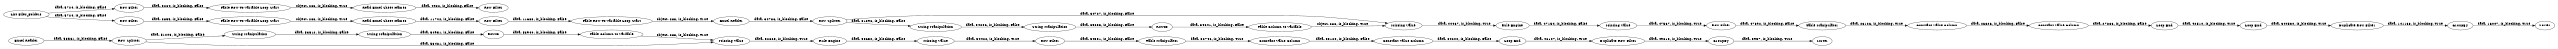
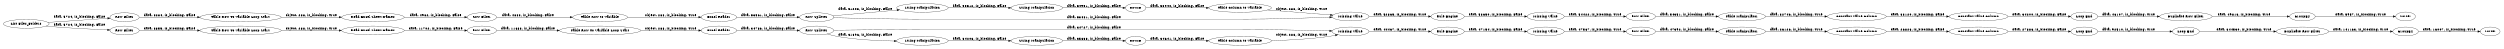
  digraph {
    rankdir=LR
+   n1 [label="Table Row to Variable"]
    n2 [label="Excel Reader"]
    n3 [label="Missing Value"]
    n4 [label="Row Filter"]
    n5 [label="Constant Value Column"]
    n6 [label="Constant Value Column"]
    n7 [label="Read Excel Sheet Names"]
    n8 [label="Row Filter"]
    n9 [label="Missing Value"]
    n10 [label="Rule Engine"]
    n11 [label="Table Manipulator"]
    n12 [label="Constant Value Column"]
    n13 [label="Constant Value Column"]
    n14 [label=Sorter]
    n15 [label="Row Splitter"]
    n16 [label="Row Filter"]
    n17 [label="Table Row To Variable Loop Start"]
    n18 [label="Loop End"]
    n19 [label=RowID]
    n20 [label="Table Column to Variable"]
    n21 [label="Duplicate Row Filter"]
    n22 [label=GroupBy]
    n23 [label=Sorter]
    n24 [label="Row Filter"]
    n25 [label="Table Row To Variable Loop Start"]
    n26 [label="String Manipulation"]
    n27 [label=RowID]
    n28 [label="Excel Reader"]
    n29 [label="Row Splitter"]
    n30 [label="String Manipulation"]
    n31 [label="Missing Value"]
    n32 [label="String Manipulation"]
    n33 [label="Table Row To Variable Loop Start"]
    n34 [label="Read Excel Sheet Names"]
    n35 [label="String Manipulation"]
    n36 [label="Loop End"]
    n37 [label="Duplicate Row Filter"]
    n38 [label=GroupBy]
    n39 [label="Row Filter"]
    n40 [label="Table Column to Variable"]
    n41 [label="Missing Value"]
    n42 [label="Loop End"]
    n43 [label="Row Filter"]
    n44 [label="List Files_Folders"]
    n45 [label="Rule Engine"]
    n46 [label="Table Manipulator"]
+   n1 -> n2 [label="object: 288; is_blocking: True"]
    n2 -> n15 [label="data: 53561; is_blocking: False"]
    n3 -> n4 [label="data: 54422; is_blocking: True"]
    n4 -> n11 [label="data: 54351; is_blocking: False"]
    n5 -> n6 [label="data: 33120; is_blocking: False"]
    n6 -> n42 [label="data: 34200; is_blocking: False"]
    n7 -> n8 [label="data: 4982; is_blocking: False"]
+   n8 -> n1 [label="data: 4883; is_blocking: False"]
    n9 -> n10 [label="data: 44467; is_blocking: True"]
    n10 -> n31 [label="data: 47154; is_blocking: False"]
    n11 -> n5 [label="data: 32746; is_blocking: True"]
    n12 -> n13 [label="data: 26826; is_blocking: False"]
    n13 -> n18 [label="data: 27886; is_blocking: False"]
    n15 -> n30 [label="data: 51203; is_blocking: False"]
    n15 -> n41 [label="data: 53481; is_blocking: False"]
    n16 -> n17 [label="data: 3284; is_blocking: False"]
    n17 -> n7 [label="object: 288; is_blocking: True"]
    n18 -> n36 [label="data: 92510; is_blocking: True"]
    n19 -> n20 [label="data: 34641; is_blocking: False"]
    n20 -> n9 [label="object: 288; is_blocking: True"]
    n21 -> n22 [label="data: 49813; is_blocking: True"]
    n22 -> n23 [label="data: 5957; is_blocking: True"]
    n24 -> n25 [label="data: 11683; is_blocking: False"]
    n25 -> n28 [label="object: 288; is_blocking: True"]
    n26 -> n27 [label="data: 54951; is_blocking: False"]
    n27 -> n40 [label="data: 53940; is_blocking: False"]
    n28 -> n29 [label="data: 34786; is_blocking: False"]
    n29 -> n9 [label="data: 34727; is_blocking: False"]
    n29 -> n35 [label="data: 31896; is_blocking: False"]
    n30 -> n26 [label="data: 53512; is_blocking: False"]
    n31 -> n39 [label="data: 47567; is_blocking: True"]
    n32 -> n19 [label="data: 35633; is_blocking: False"]
    n33 -> n34 [label="object: 288; is_blocking: True"]
    n34 -> n24 [label="data: 11702; is_blocking: False"]
    n35 -> n32 [label="data: 34206; is_blocking: False"]
    n36 -> n37 [label="data: 344530; is_blocking: True"]
    n37 -> n38 [label="data: 141163; is_blocking: True"]
    n38 -> n14 [label="data: 16007; is_blocking: True"]
    n39 -> n46 [label="data: 47392; is_blocking: False"]
    n40 -> n41 [label="object: 288; is_blocking: True"]
    n41 -> n45 [label="data: 52865; is_blocking: True"]
    n42 -> n21 [label="data: 46107; is_blocking: True"]
    n43 -> n33 [label="data: 3855; is_blocking: False"]
    n44 -> n16 [label="data: 5724; is_blocking: False"]
    n44 -> n43 [label="data: 5724; is_blocking: False"]
    n45 -> n3 [label="data: 53650; is_blocking: False"]
    n46 -> n12 [label="data: 26126; is_blocking: True"]
  }
